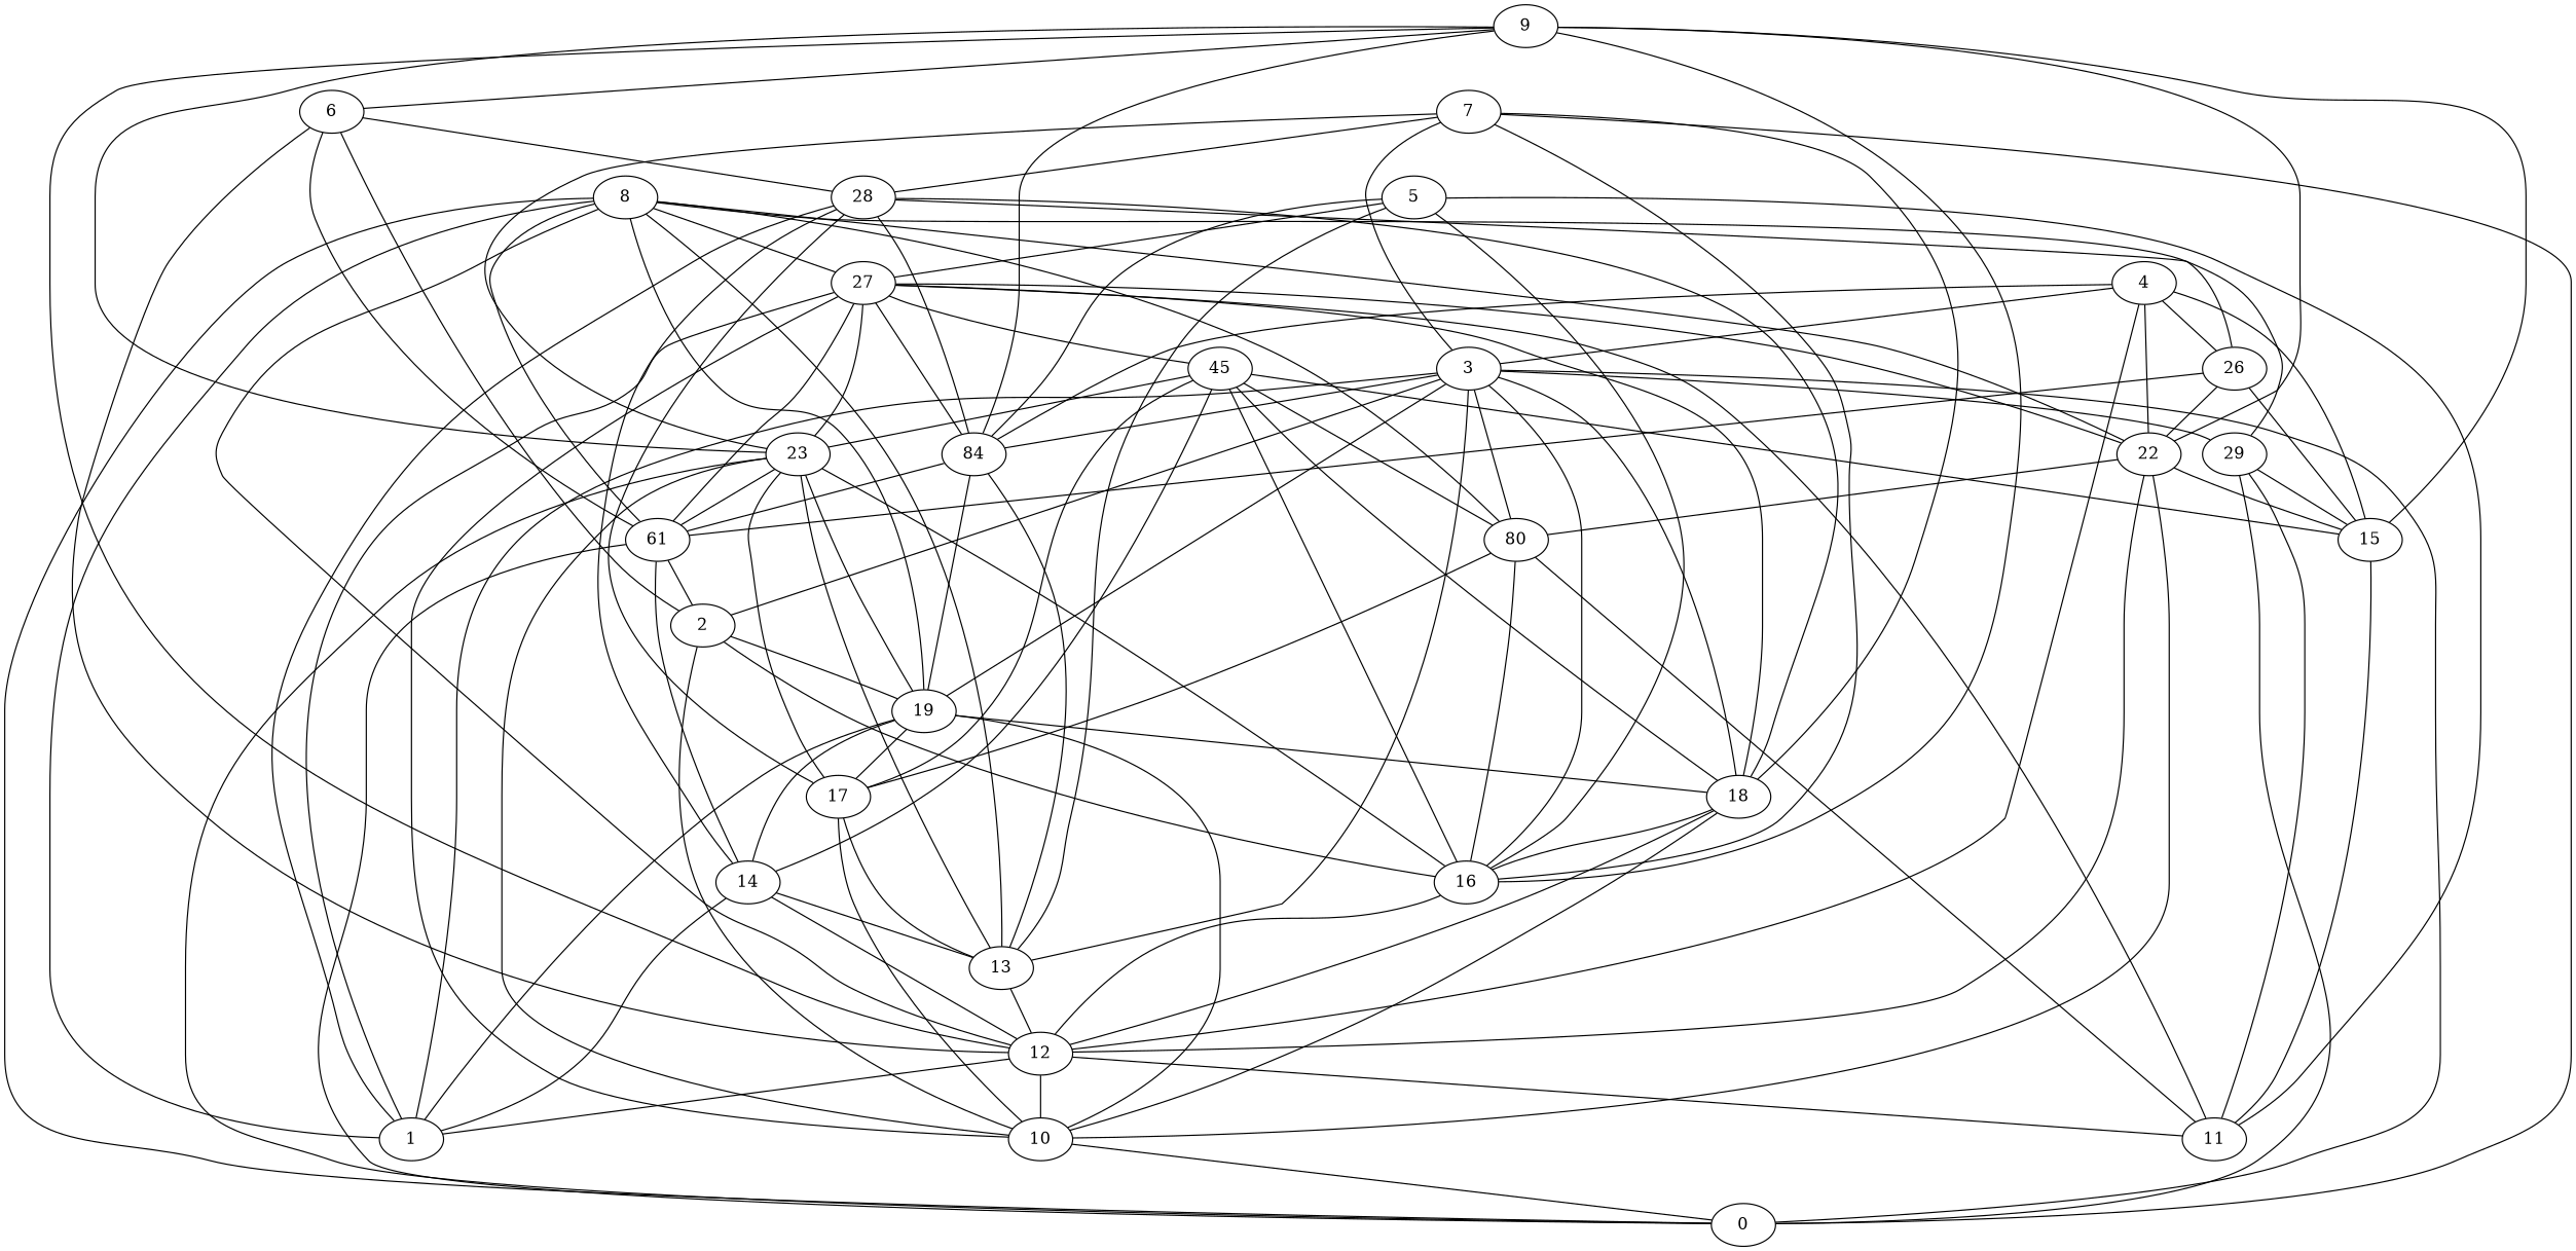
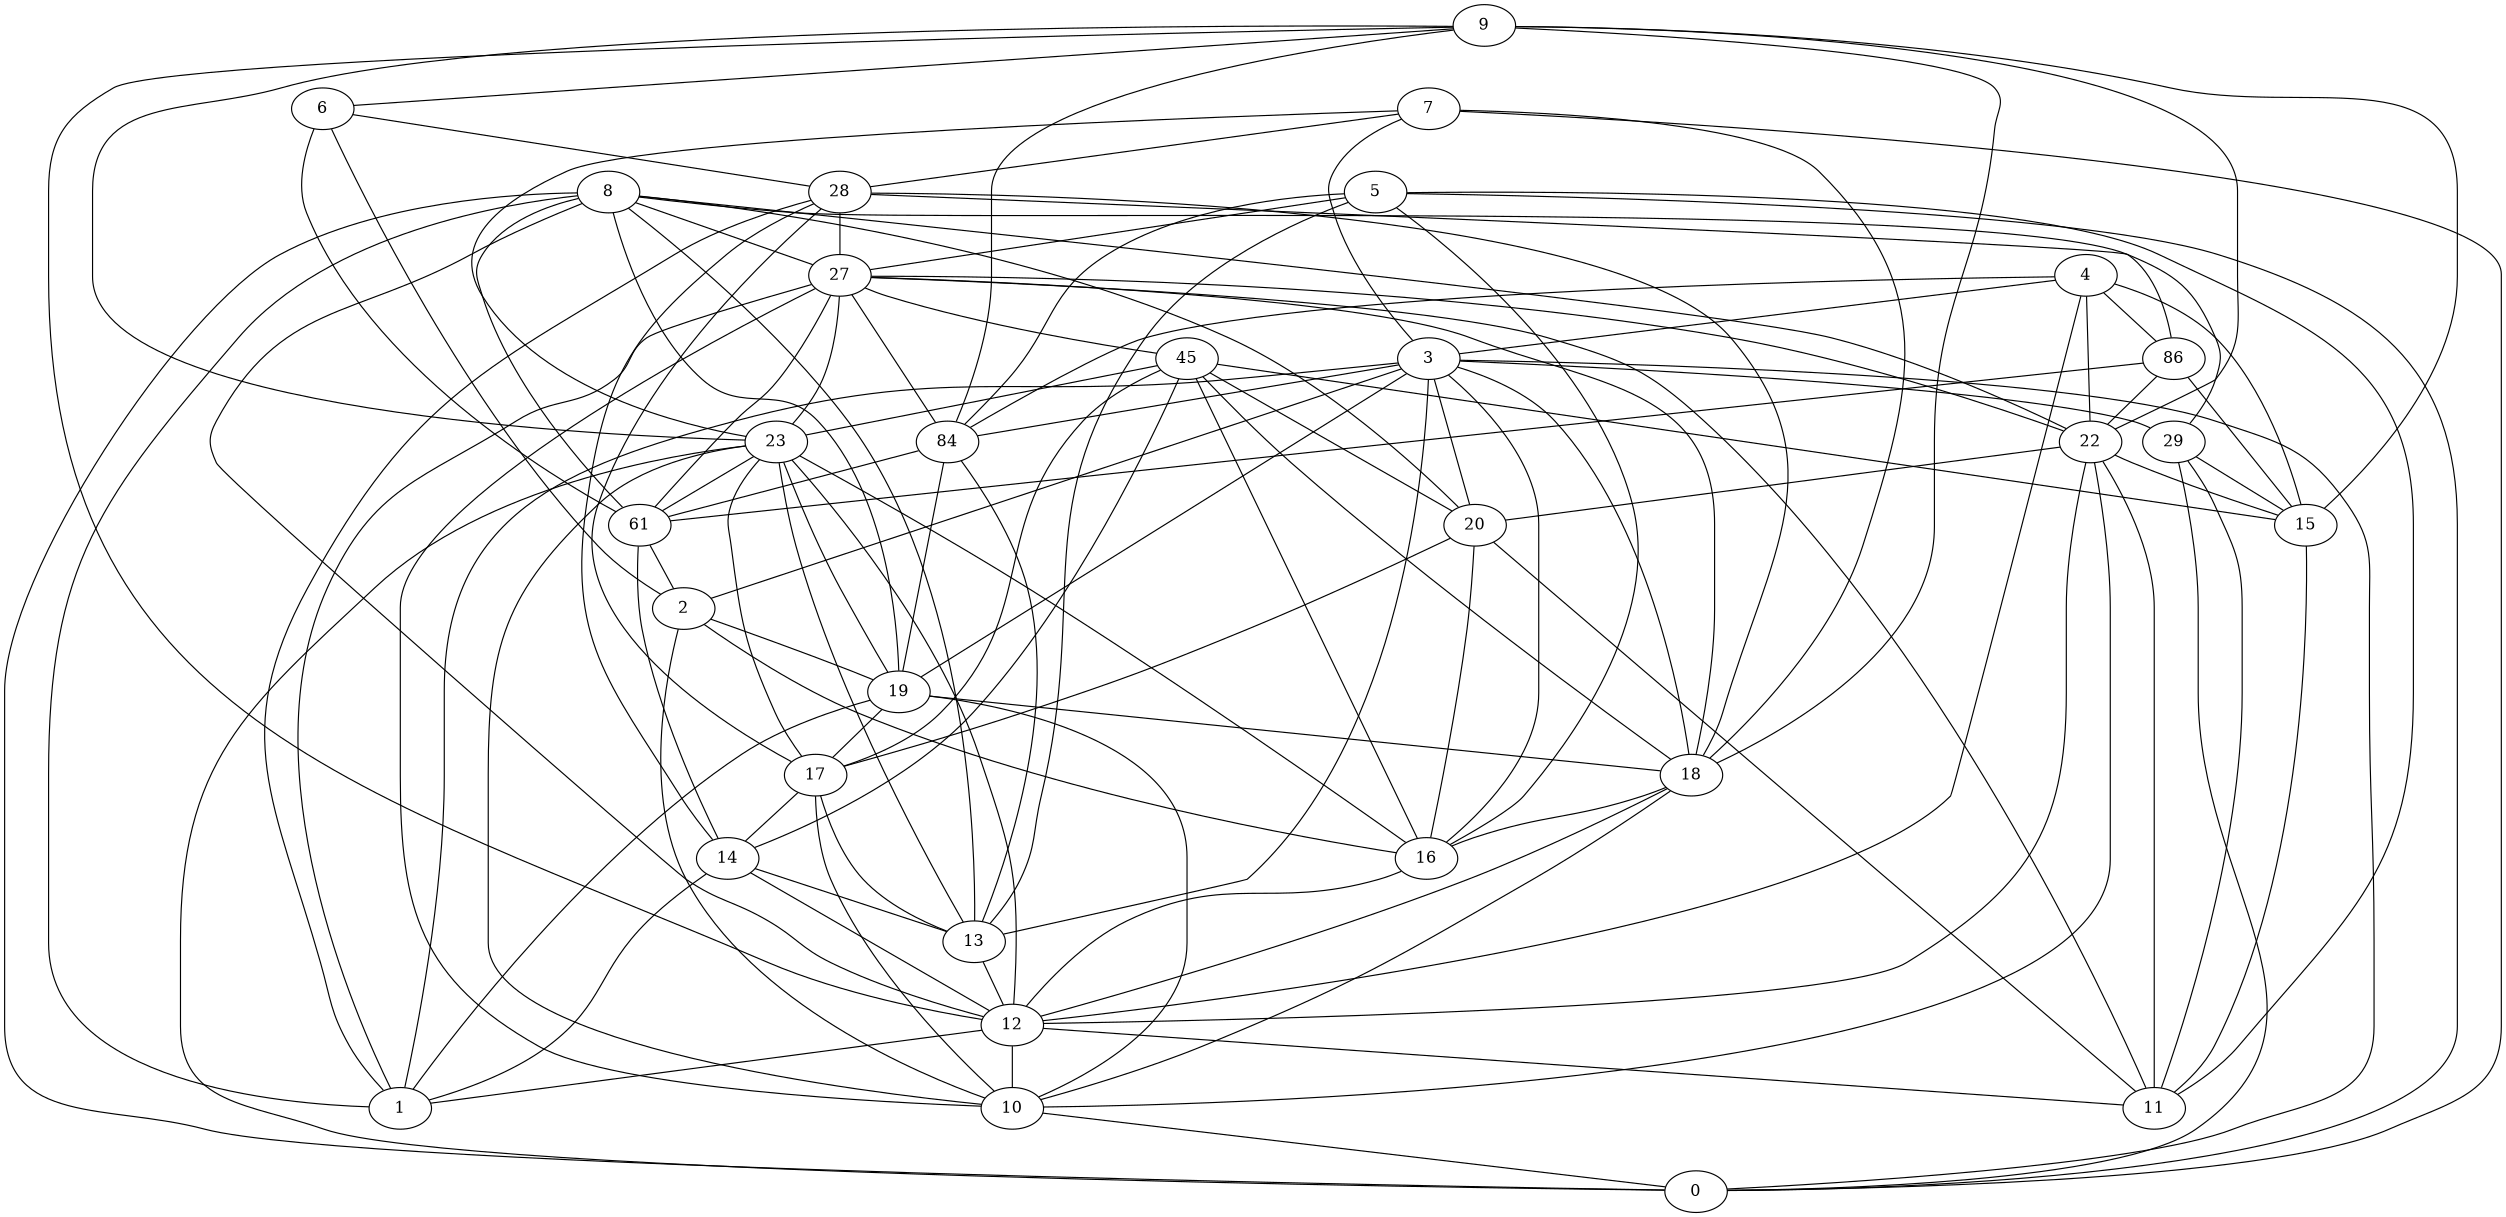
  digraph {
    edge [color=black dir=none]
    29
    0
    15
    11
    22
    17
    10
    12
-   20 [label=80]
+   20
    13
    9
    6
    23
    18
    n15 [label=84]
    2
    n17 [label=61]
    28
    27
    1
    n21 [label=45]
    19
    16
    14
    4
-   26
+   26 [label=86]
    3
    8
    5
    7
    subgraph sub_1 {
      29
      0
      15
      11
      22
      17
      10
      12
      20
      13
      9
      6
      23
      18
      n15
      2
      n17
      28
      27
      1
      n21
      19
      16
      14
      4
      26
      3
      8
      5
      7
    }
    29 -> 0
    29 -> 15
    29 -> 11
    15 -> 11
    22 -> 15
+   22 -> 11
    22 -> 10
    22 -> 12
    22 -> 20
    17 -> 10
    17 -> 13
    10 -> 0
    12 -> 11
    12 -> 10
    12 -> 1
    20 -> 11
    20 -> 17
    20 -> 16
    13 -> 12
    9 -> 15
    9 -> 22
    9 -> 12
    9 -> 6
    9 -> 23
-   9 -> 16
+   9 -> 18
    9 -> n15
-   6 -> 12
+   23 -> 12
    6 -> 2
    6 -> n17
    6 -> 28
    23 -> 0
    23 -> 17
    23 -> 10
    23 -> 13
    23 -> n17
    23 -> 19
    23 -> 16
    18 -> 10
    18 -> 12
    18 -> 16
    n15 -> 13
    n15 -> n17
    n15 -> 19
    2 -> 10
    2 -> 19
    2 -> 16
    n17 -> 2
    n17 -> 14
    28 -> 17
    28 -> 18
-   28 -> n15
+   28 -> 27
    28 -> 1
    28 -> 14
    28 -> 26
    27 -> 11
    27 -> 22
    27 -> 10
    27 -> 23
    27 -> 18
    27 -> n15
    27 -> n17
    27 -> 1
    27 -> n21
    n21 -> 15
    n21 -> 17
    n21 -> 20
    n21 -> 23
    n21 -> 18
    n21 -> 16
    n21 -> 14
    19 -> 17
    19 -> 10
    19 -> 18
    19 -> 1
-   19 -> 14
+   17 -> 14
    16 -> 12
    14 -> 12
    14 -> 13
    14 -> 1
    4 -> 15
    4 -> 22
    4 -> 12
    4 -> n15
    4 -> 26
    4 -> 3
    26 -> 15
    26 -> 22
    26 -> n17
    3 -> 29
    3 -> 0
    3 -> 20
    3 -> 13
    3 -> 18
    3 -> n15
    3 -> 2
    3 -> 1
    3 -> 19
    3 -> 16
    8 -> 29
    8 -> 0
    8 -> 22
    8 -> 12
    8 -> 20
    8 -> 13
    8 -> n17
    8 -> 27
    8 -> 1
    8 -> 19
-   n17 -> 0
+   5 -> 0
    5 -> 11
    5 -> 13
    5 -> n15
    5 -> 27
    5 -> 16
    7 -> 0
    7 -> 23
    7 -> 18
    7 -> 28
-   7 -> 16
    7 -> 3
  }
